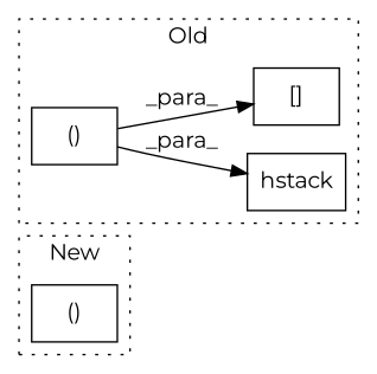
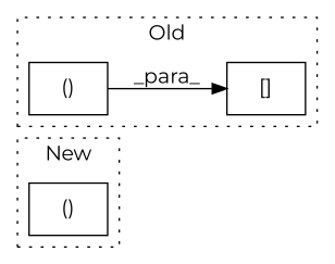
  digraph {
    rankdir=LR
    fontname=Montserrat
    node [a=106 shape=box fontname=Montserrat]
    edge [style=solid fontname=Montserrat]
    n1 [l=22 label="()" s=1668]
-   n2 [a=32 l="14,2" label=hstack s="1597,1745"]
    n3 [l=33 label="()" s=1633]
    n4 [a=2 l="22,2" label="[]" s="1611,1666"]
    subgraph cluster_1 {
      label=New
      style=dotted
      n1
    }
    subgraph cluster_2 {
      label=Old
      style=dotted
-     n2
      n3
      n4
    }
-   n3 -> n2 [label=_para_]
    n3 -> n4 [label=_para_]
  }
